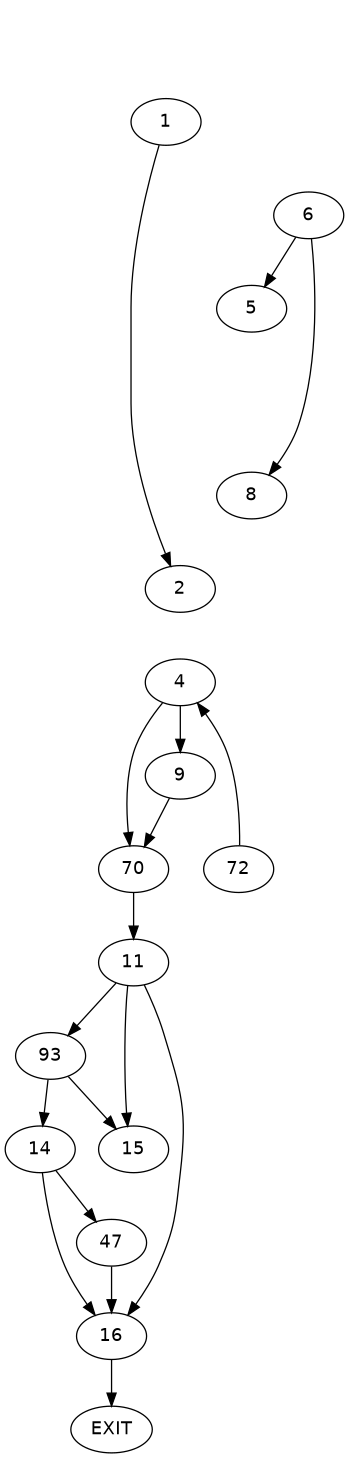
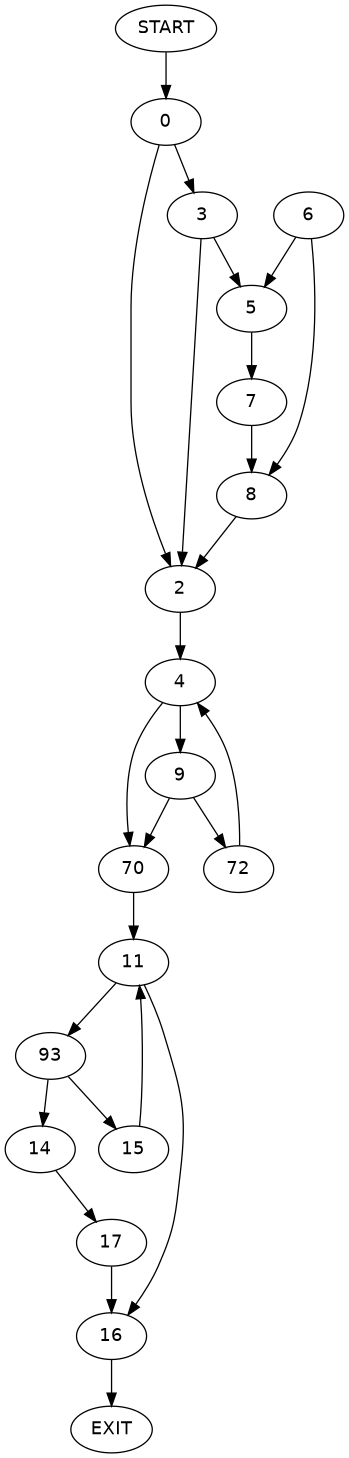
  digraph {
    fontname="DejaVu Sans"
    node [fontname="DejaVu Sans"]
    edge [fontname="DejaVu Sans"]
-   1
+   n1 [label=START]
+   1 [label=0]
    2
+   3
    n5 [label=EXIT]
    4
    5
    9
    n9 [label=70]
+   7
    n11 [label=72]
    11
    6
    8
    n15 [label=93]
    16
    14
    15
-   17 [label=47]
+   17
+   n1 -> 1
    1 -> 2
+   1 -> 3
+   2 -> 4
+   3 -> 2
+   3 -> 5
    4 -> 9
    4 -> n9
+   5 -> 7
    9 -> n9
+   9 -> n11
    n9 -> 11
+   7 -> 8
    n11 -> 4
    11 -> n15
    11 -> 16
    6 -> 5
    6 -> 8
+   8 -> 2
    n15 -> 14
    n15 -> 15
    16 -> n5
-   14 -> 16
    14 -> 17
-   11 -> 15
+   15 -> 11
    17 -> 16
  }
